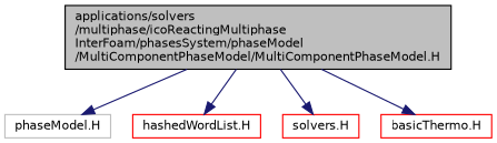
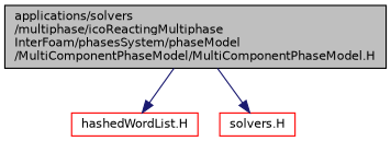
  digraph {
    node [color=red fontname=Helvetica fontsize=10 shape=record]
    edge [color=midnightblue fontname=Helvetica fontsize=10 labelfontname=Helvetica labelfontsize=10 style=solid]
    n1 [color=black fillcolor=grey75 fontcolor=black height=0.2 label="applications/solvers\l/multiphase/icoReactingMultiphase\lInterFoam/phasesSystem/phaseModel\l/MultiComponentPhaseModel/MultiComponentPhaseModel.H" style=filled width=0.4]
-   n2 [color=grey75 height=0.2 label="phaseModel.H" width=0.4]
    n3 [height=0.2 label="hashedWordList.H" width=0.4]
    n4 [height=0.2 label="solvers.H" width=0.4]
-   n5 [height=0.2 label="basicThermo.H" width=0.4]
-   n1 -> n2
    n1 -> n3
    n1 -> n4
-   n1 -> n5
  }
